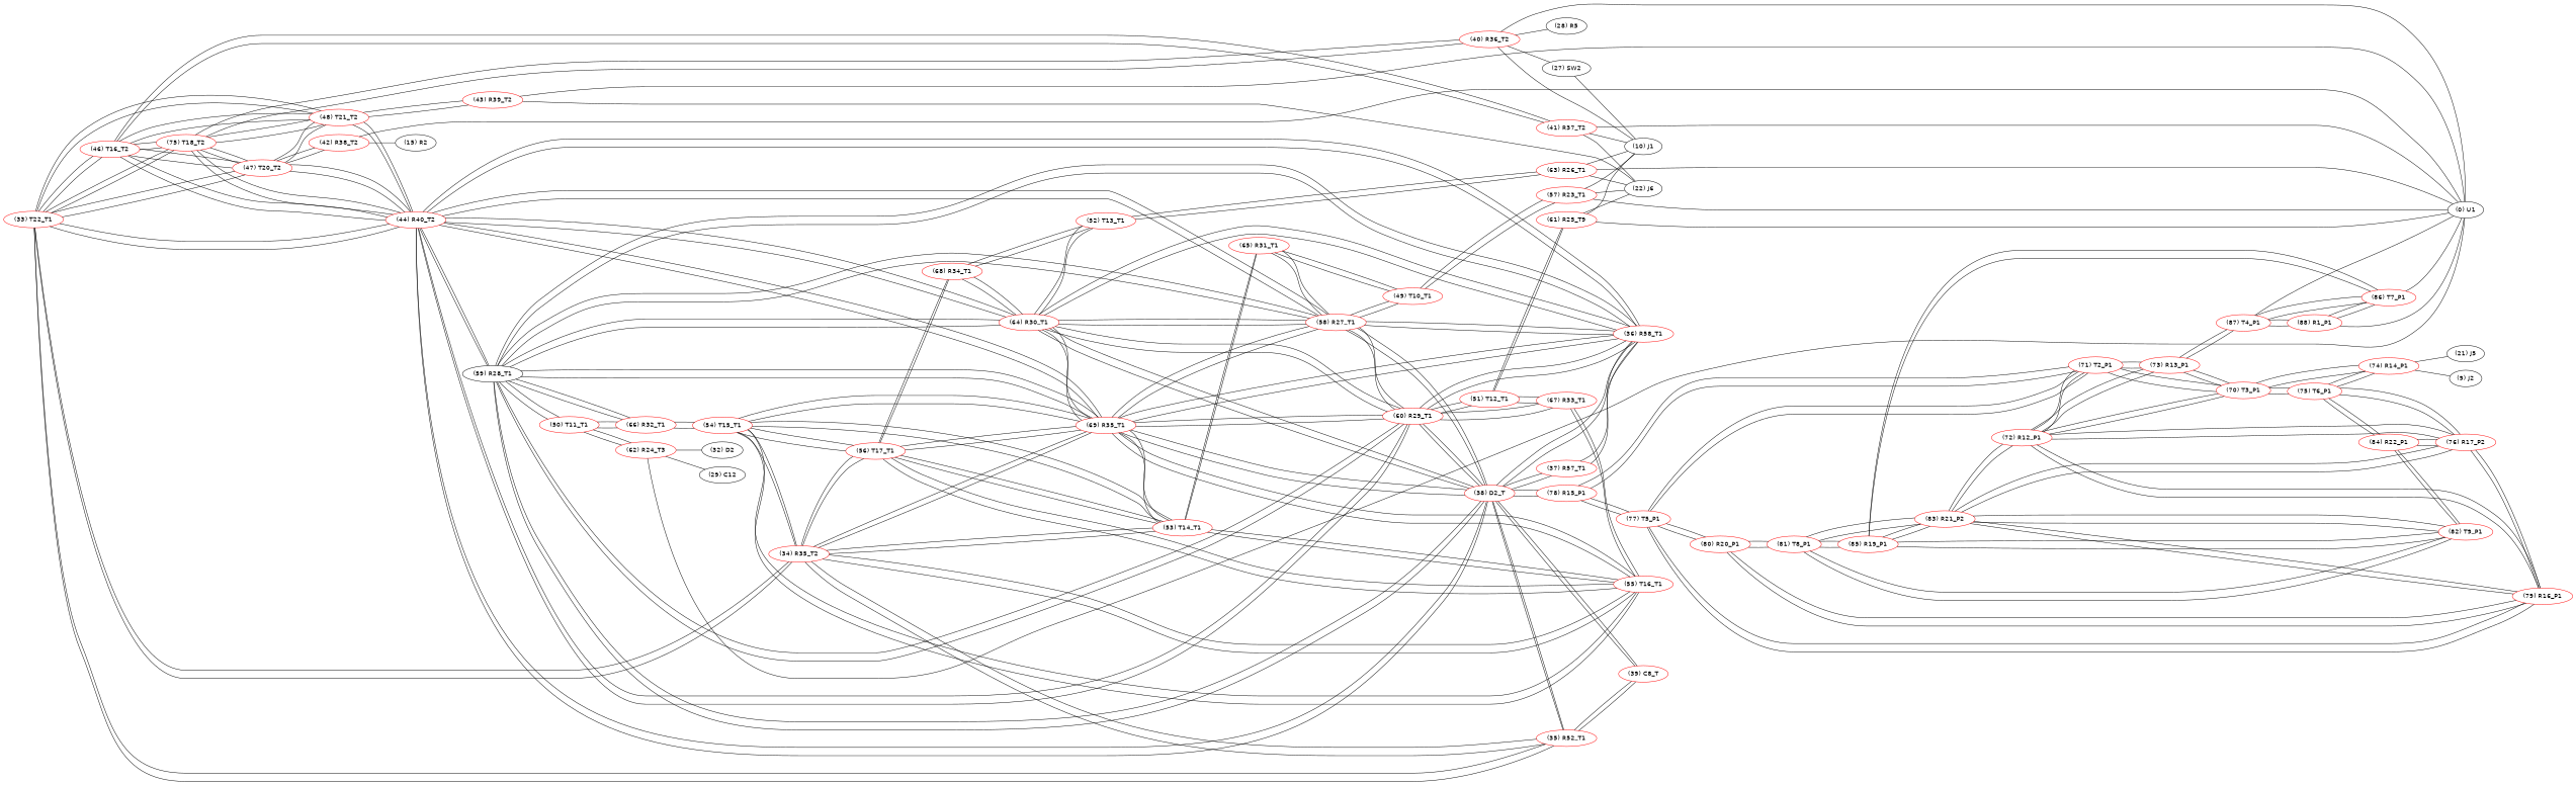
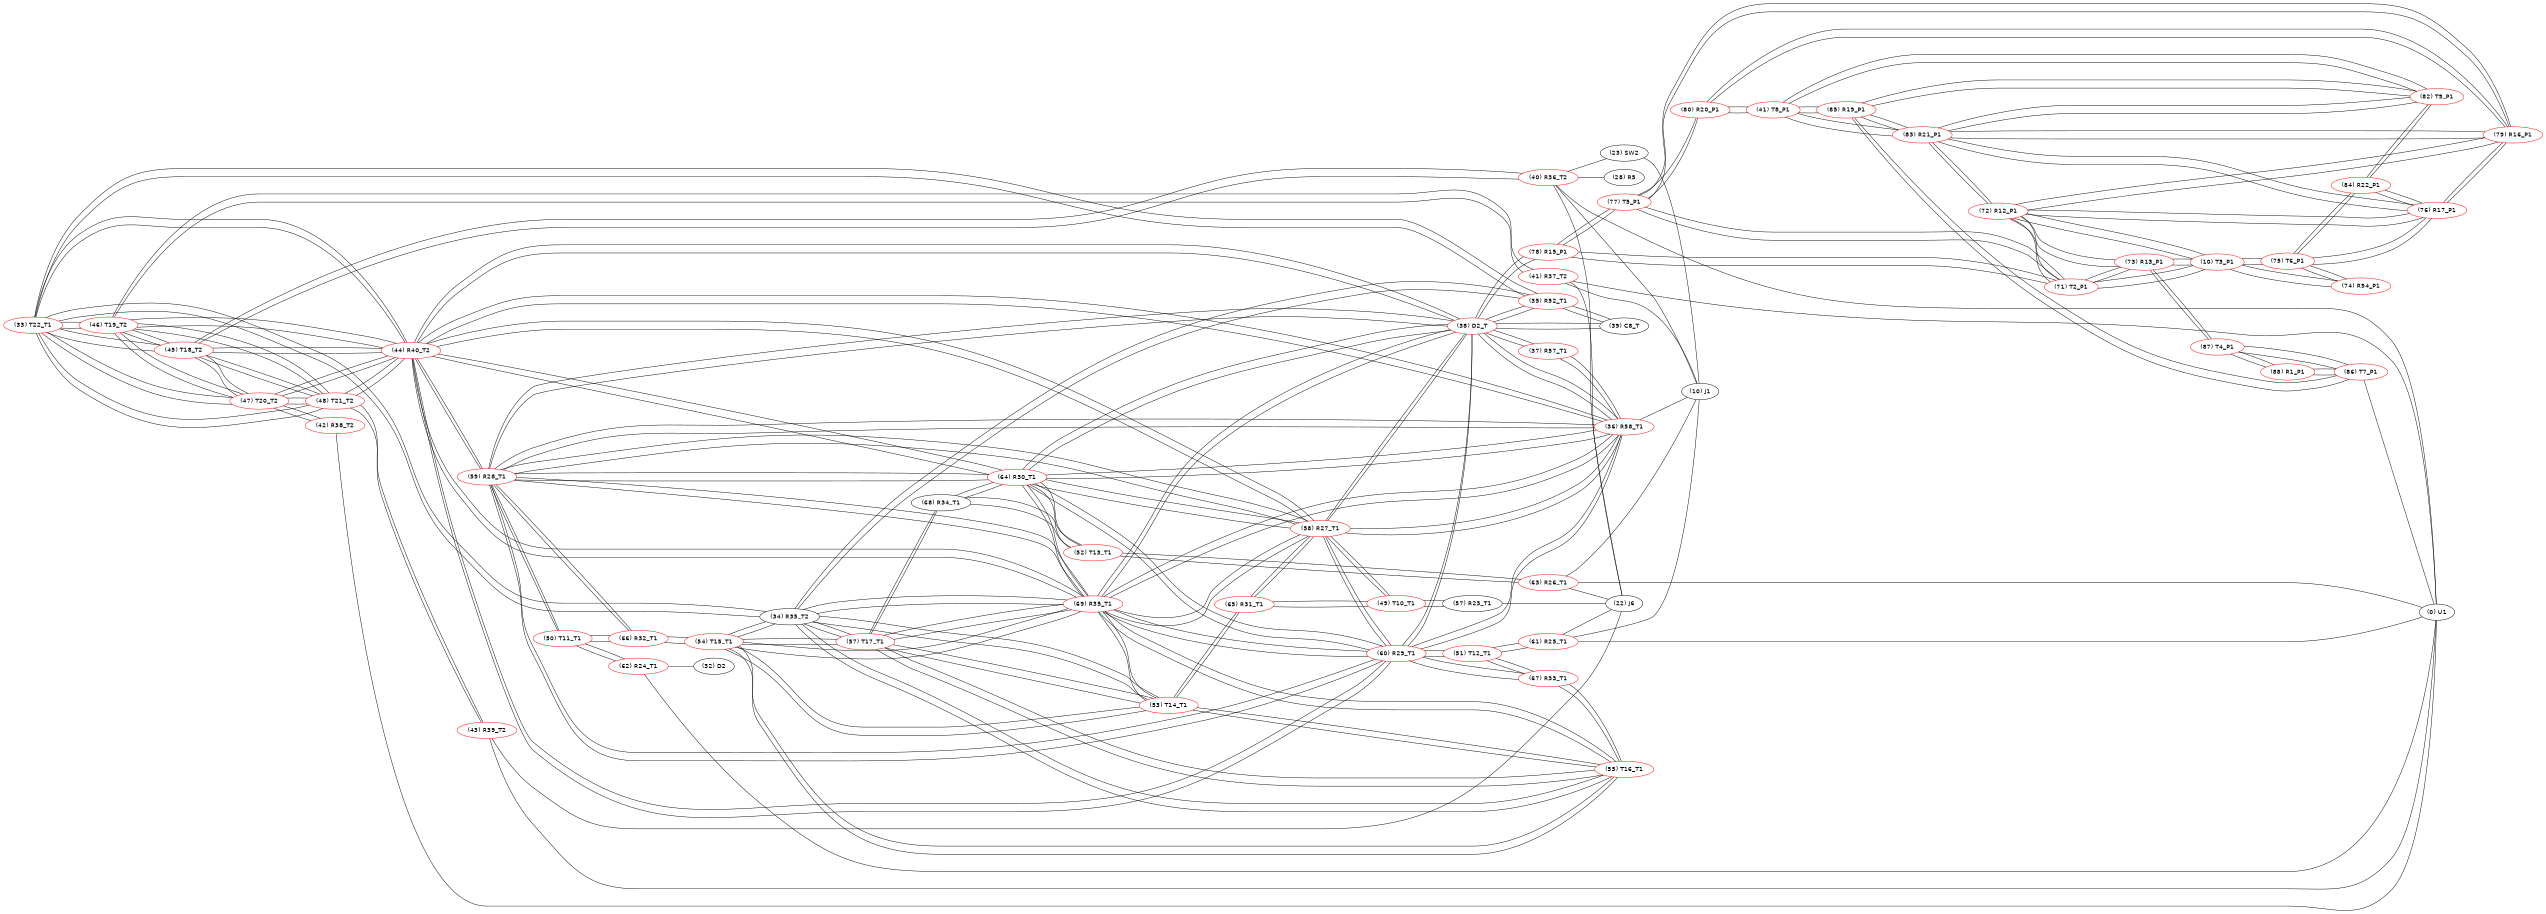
  graph {
    fontname="DejaVu Sans"
    rankdir=LR
    node [color=red fontname="DejaVu Sans"]
    edge [fontname="DejaVu Sans"]
    n1 [label="(33) T22_T1"]
-   n2 [label="(46) T16_T2"]
-   n3 [label="(75) T18_T2"]
+   n2 [label="(46) T19_T2"]
+   n3 [label="(45) T18_T2"]
    n4 [label="(44) R40_T2"]
    n5 [label="(48) T21_T2"]
    n6 [label="(47) T20_T2"]
    n7 [label="(35) R52_T1"]
-   n8 [label="(34) R35_T2"]
+   n8 [color=black label="(34) R35_T2"]
    n9 [label="(41) R37_T2"]
    n10 [label="(40) R36_T2"]
    n11 [label="(69) R35_T1"]
    n12 [label="(38) D2_T"]
    n13 [label="(36) R58_T1"]
    n14 [label="(60) R29_T1"]
    n15 [label="(64) R30_T1"]
    n16 [label="(58) R27_T1"]
-   n17 [color=black label="(59) R28_T1"]
+   n17 [label="(59) R28_T1"]
    n18 [label="(43) R39_T2"]
    n19 [label="(42) R38_T2"]
-   n20 [label="(39) C8_T"]
+   n20 [color=black label="(39) C8_T"]
    n21 [label="(55) T16_T1"]
    n22 [label="(54) T15_T1"]
    n23 [label="(53) T14_T1"]
-   n24 [label="(56) T17_T1"]
+   n24 [label="(57) T17_T1"]
    n25 [label="(10) J1" color=""]
    n26 [label="(0) U1" color=""]
    n27 [label="(22) J6" color=""]
    n28 [label="(28) R5" color=""]
-   n29 [label="(27) SW2" color=""]
+   n29 [label="(23) SW2" color=""]
    n30 [label="(37) R57_T1"]
    n31 [label="(78) R15_P1"]
    n32 [label="(67) R33_T1"]
    n33 [label="(51) T12_T1"]
-   n34 [label="(68) R34_T1"]
+   n34 [color=black label="(68) R34_T1"]
    n35 [label="(52) T13_T1"]
    n36 [label="(65) R31_T1"]
    n37 [label="(49) T10_T1"]
    n38 [label="(66) R32_T1"]
    n39 [label="(50) T11_T1"]
-   n40 [label="(15) R2" color=""]
    n41 [label="(71) T2_P1"]
    n42 [label="(77) T5_P1"]
-   n43 [label="(61) R25_T9"]
+   n43 [label="(61) R25_T1"]
    n44 [label="(63) R26_T1"]
-   n45 [label="(57) R23_T1"]
-   n46 [label="(62) R24_T3"]
-   n47 [label="(70) T3_P1"]
+   n45 [color=black label="(57) R23_T1"]
+   n46 [label="(62) R24_T1"]
+   n47 [label="(10) T3_P1"]
    n48 [label="(73) R13_P1"]
    n49 [label="(72) R12_P1"]
    n50 [label="(79) R16_P1"]
    n51 [label="(80) R20_P1"]
    n52 [label="(32) D2" color=""]
-   n53 [label="(29) C12" color=""]
-   n54 [label="(74) R14_P1"]
+   n54 [label="(74) R94_P1"]
    n55 [label="(75) T6_P1"]
-   n56 [label="(9) J2" color=""]
-   n57 [label="(21) J5" color=""]
-   n58 [label="(76) R17_P2"]
+   n58 [label="(76) R17_P1"]
    n59 [label="(84) R22_P1"]
    n60 [label="(87) T4_P1"]
-   n61 [label="(83) R21_P2"]
+   n61 [label="(83) R21_P1"]
    n62 [label="(82) T9_P1"]
    n63 [label="(86) T7_P1"]
    n64 [label="(88) R1_P1"]
-   n65 [label="(81) T8_P1"]
+   n65 [label="(41) T8_P1"]
    n66 [label="(85) R19_P1"]
    n1 -- n2
    n1 -- n3
    n1 -- n4
    n1 -- n5
    n1 -- n6
    n1 -- n7
    n1 -- n8
    n2 -- n1
    n2 -- n3
    n2 -- n4
    n2 -- n5
    n2 -- n6
    n2 -- n9
    n3 -- n1
    n3 -- n2
    n3 -- n4
    n3 -- n5
    n3 -- n6
    n3 -- n10
    n4 -- n1
    n4 -- n2
    n4 -- n3
    n4 -- n5
    n4 -- n6
    n4 -- n11
    n4 -- n12
    n4 -- n13
    n4 -- n14
    n4 -- n15
    n4 -- n16
    n4 -- n17
    n5 -- n1
    n5 -- n2
    n5 -- n3
    n5 -- n4
    n5 -- n6
    n5 -- n18
    n6 -- n1
    n6 -- n2
    n6 -- n3
    n6 -- n4
    n6 -- n5
    n6 -- n19
    n7 -- n1
    n7 -- n8
    n7 -- n12
    n7 -- n20
    n8 -- n1
    n8 -- n7
    n8 -- n11
    n8 -- n21
    n8 -- n22
    n8 -- n23
    n8 -- n24
    n9 -- n2
    n9 -- n25
    n9 -- n26
    n9 -- n27
    n10 -- n3
    n10 -- n25
    n10 -- n26
+   n10 -- n27
    n10 -- n28
    n10 -- n29
    n11 -- n4
    n11 -- n8
    n11 -- n12
    n11 -- n13
    n11 -- n14
    n11 -- n15
    n11 -- n16
    n11 -- n17
    n11 -- n21
    n11 -- n22
    n11 -- n23
    n11 -- n24
    n12 -- n4
    n12 -- n7
    n12 -- n11
    n12 -- n13
    n12 -- n14
    n12 -- n15
    n12 -- n16
    n12 -- n17
    n12 -- n20
    n12 -- n30
    n12 -- n31
    n13 -- n4
    n13 -- n11
    n13 -- n12
    n13 -- n14
    n13 -- n15
    n13 -- n16
    n13 -- n17
    n13 -- n30
    n14 -- n4
    n14 -- n11
    n14 -- n12
    n14 -- n13
    n14 -- n15
    n14 -- n16
    n14 -- n17
    n14 -- n32
    n14 -- n33
    n15 -- n4
    n15 -- n11
    n15 -- n12
    n15 -- n13
    n15 -- n14
    n15 -- n16
    n15 -- n17
    n15 -- n34
    n15 -- n35
    n16 -- n4
    n16 -- n11
    n16 -- n12
    n16 -- n13
    n16 -- n14
    n16 -- n15
    n16 -- n17
    n16 -- n36
    n16 -- n37
    n17 -- n4
    n17 -- n11
    n17 -- n12
    n17 -- n13
    n17 -- n14
    n17 -- n15
    n17 -- n16
    n17 -- n38
    n17 -- n39
    n18 -- n5
    n18 -- n26
    n18 -- n27
    n19 -- n6
    n19 -- n26
-   n19 -- n40
    n20 -- n7
    n20 -- n12
    n21 -- n8
    n21 -- n11
    n21 -- n22
    n21 -- n23
    n21 -- n24
    n21 -- n32
    n22 -- n8
    n22 -- n11
    n22 -- n21
    n22 -- n23
    n22 -- n24
    n22 -- n38
    n23 -- n8
    n23 -- n11
    n23 -- n21
    n23 -- n22
    n23 -- n24
    n23 -- n36
    n24 -- n8
    n24 -- n11
    n24 -- n21
    n24 -- n22
    n24 -- n23
    n24 -- n34
    n29 -- n25
    n30 -- n12
    n30 -- n13
    n31 -- n12
    n31 -- n41
    n31 -- n42
    n32 -- n14
    n32 -- n21
    n32 -- n33
    n33 -- n14
    n33 -- n32
    n33 -- n43
    n34 -- n15
    n34 -- n24
    n34 -- n35
    n35 -- n15
    n35 -- n34
    n35 -- n44
    n36 -- n16
    n36 -- n23
    n36 -- n37
    n37 -- n16
    n37 -- n36
    n37 -- n45
    n38 -- n17
    n38 -- n22
    n38 -- n39
    n39 -- n17
    n39 -- n38
    n39 -- n46
    n41 -- n31
    n41 -- n42
    n41 -- n47
    n41 -- n48
    n41 -- n49
    n42 -- n31
    n42 -- n41
    n42 -- n50
    n42 -- n51
    n43 -- n25
    n43 -- n26
    n43 -- n27
    n43 -- n33
    n44 -- n25
    n44 -- n26
    n44 -- n27
    n44 -- n35
-   n45 -- n25
-   n45 -- n26
+   n13 -- n25
    n45 -- n27
    n45 -- n37
    n46 -- n26
    n46 -- n39
    n46 -- n52
-   n46 -- n53
    n47 -- n41
    n47 -- n48
    n47 -- n49
    n47 -- n54
    n47 -- n55
    n48 -- n41
    n48 -- n47
    n48 -- n49
    n48 -- n60
    n49 -- n41
    n49 -- n47
    n49 -- n48
    n49 -- n50
    n49 -- n58
    n49 -- n61
    n50 -- n42
    n50 -- n49
    n50 -- n51
    n50 -- n58
    n50 -- n61
    n51 -- n42
    n51 -- n50
    n51 -- n65
    n54 -- n47
    n54 -- n55
-   n54 -- n56
-   n54 -- n57
    n55 -- n47
    n55 -- n54
    n55 -- n58
    n55 -- n59
    n58 -- n49
    n58 -- n50
    n58 -- n55
    n58 -- n59
    n58 -- n61
    n59 -- n55
    n59 -- n58
    n59 -- n62
-   n60 -- n26
    n60 -- n48
    n60 -- n63
    n60 -- n64
    n61 -- n49
    n61 -- n50
    n61 -- n58
    n61 -- n62
    n61 -- n65
    n61 -- n66
    n62 -- n59
    n62 -- n61
    n62 -- n65
    n62 -- n66
    n63 -- n26
    n63 -- n60
    n63 -- n64
    n63 -- n66
-   n64 -- n26
    n64 -- n60
    n64 -- n63
    n65 -- n51
    n65 -- n61
    n65 -- n62
    n65 -- n66
    n66 -- n61
    n66 -- n62
    n66 -- n63
    n66 -- n65
  }
